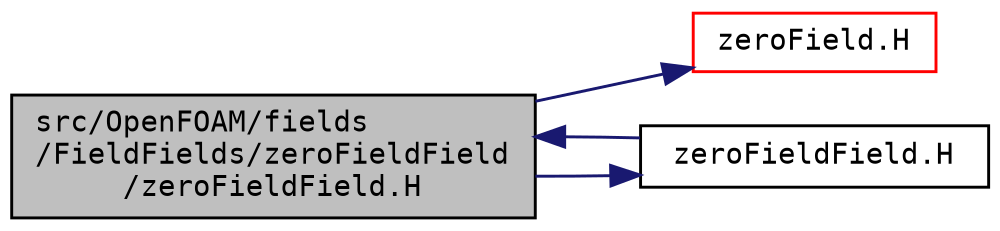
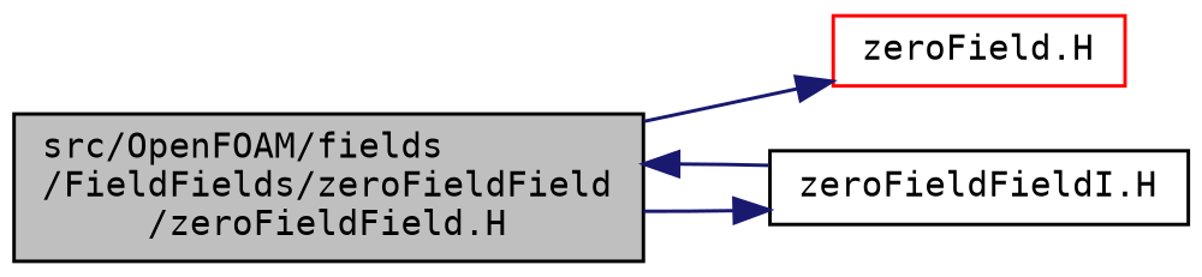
  digraph {
    rankdir=LR
    fontname="DejaVu Sans Mono"
    node [color=black fontname="DejaVu Sans Mono" fontsize=10 shape=record]
    edge [color=midnightblue fontname="DejaVu Sans Mono" fontsize=10 labelfontname=Helvetica labelfontsize=10 style=solid]
    n1 [fillcolor=grey75 fontcolor=black height=0.2 label="src/OpenFOAM/fields\l/FieldFields/zeroFieldField\l/zeroFieldField.H" style=filled width=0.4]
    n2 [color=red height=0.2 label="zeroField.H" width=0.4]
-   n3 [height=0.2 label="zeroFieldField.H" width=0.4]
+   n3 [height=0.2 label="zeroFieldFieldI.H" width=0.4]
    n1 -> n2
    n1 -> n3
    n3 -> n1
  }
